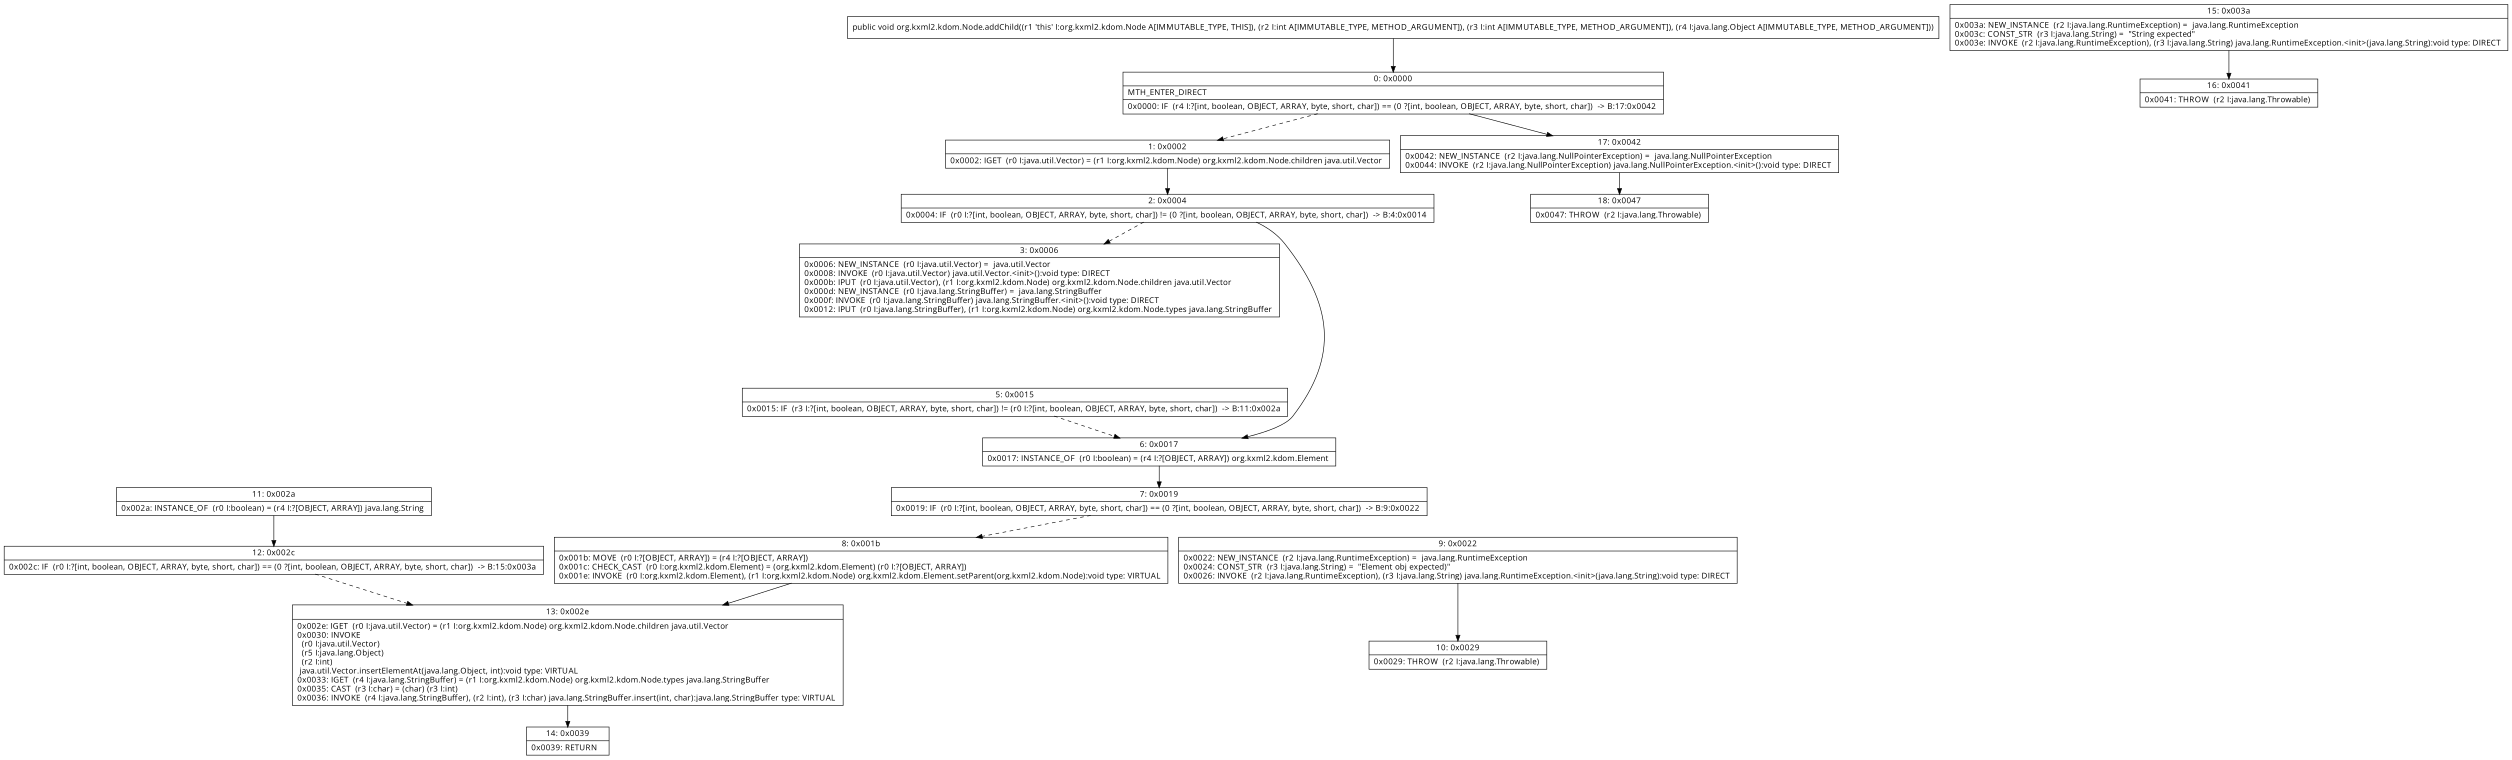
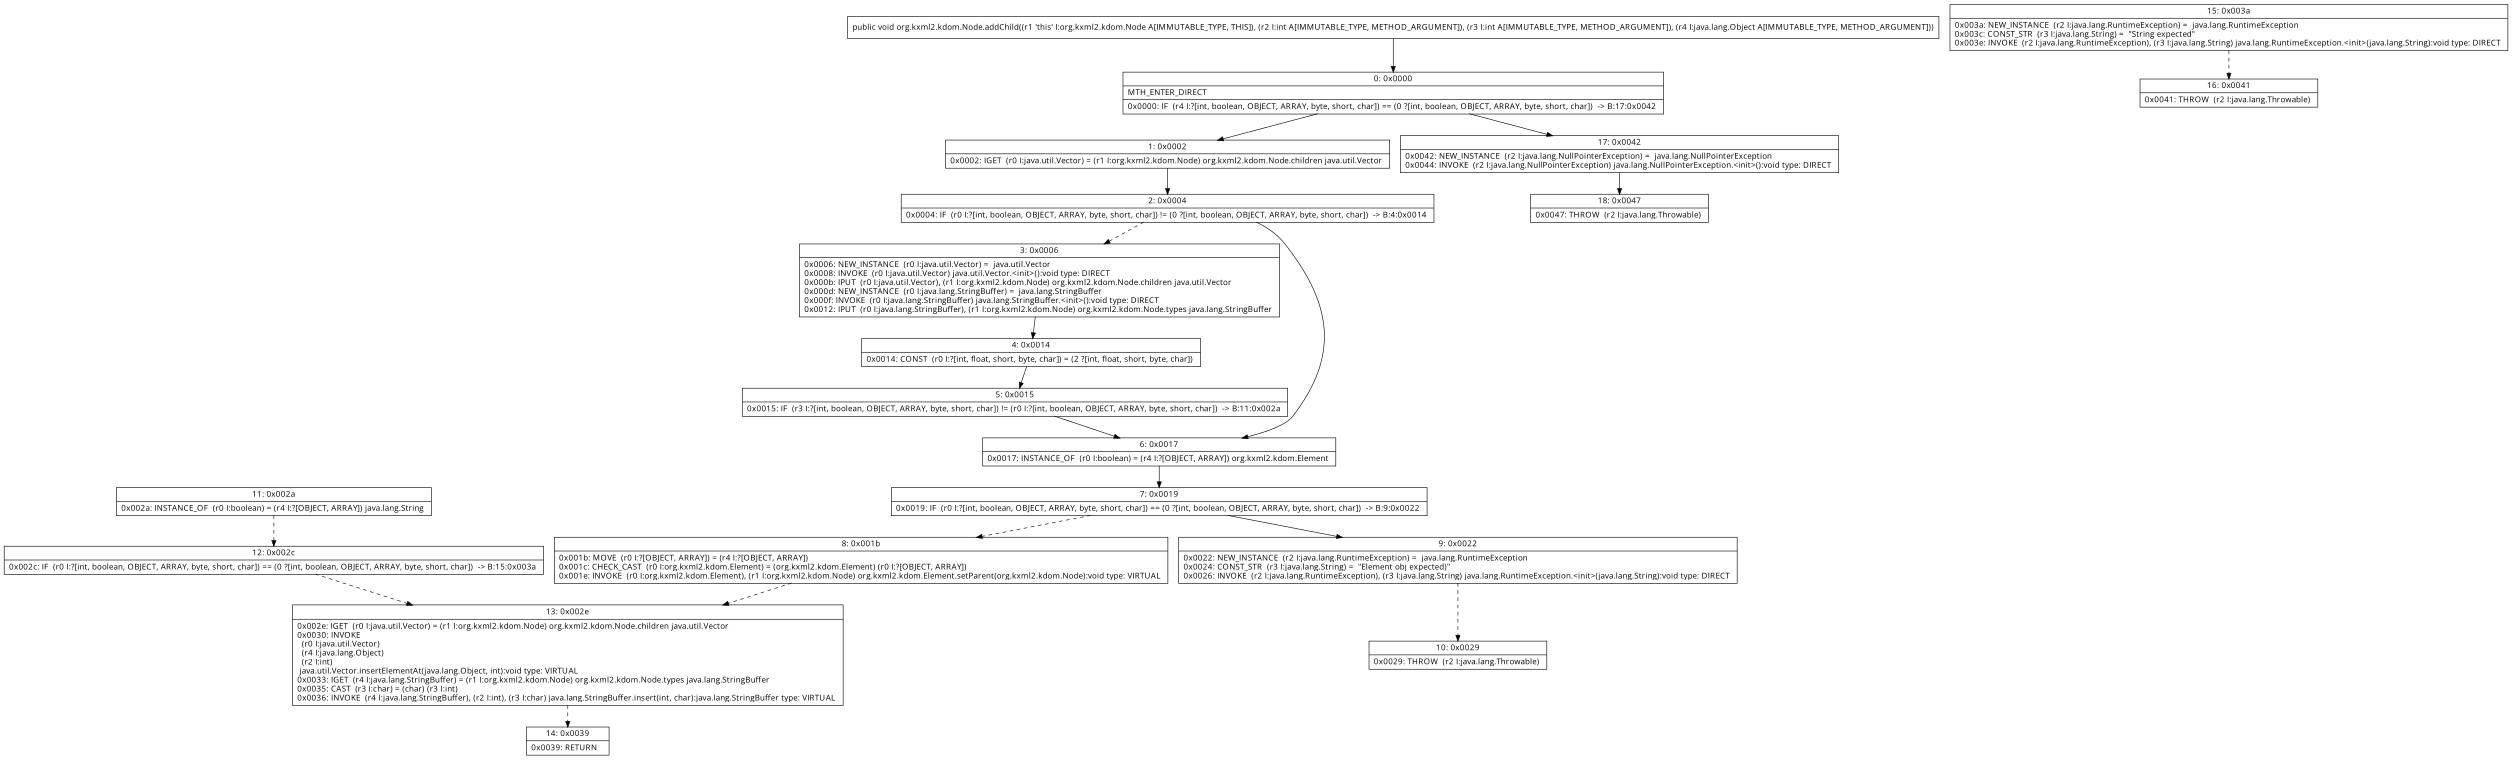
  digraph {
    fontname="Open Sans"
    node [fontname="Open Sans" shape=record]
    edge [fontname="Open Sans"]
    n1 [label="{0\:\ 0x0000|MTH_ENTER_DIRECT\l|0x0000: IF  (r4 I:?[int, boolean, OBJECT, ARRAY, byte, short, char]) == (0 ?[int, boolean, OBJECT, ARRAY, byte, short, char])  \-\> B:17:0x0042 \l}"]
    n2 [label="{1\:\ 0x0002|0x0002: IGET  (r0 I:java.util.Vector) = (r1 I:org.kxml2.kdom.Node) org.kxml2.kdom.Node.children java.util.Vector \l}"]
    n3 [label="{17\:\ 0x0042|0x0042: NEW_INSTANCE  (r2 I:java.lang.NullPointerException) =  java.lang.NullPointerException \l0x0044: INVOKE  (r2 I:java.lang.NullPointerException) java.lang.NullPointerException.\<init\>():void type: DIRECT \l}"]
    n4 [label="{2\:\ 0x0004|0x0004: IF  (r0 I:?[int, boolean, OBJECT, ARRAY, byte, short, char]) != (0 ?[int, boolean, OBJECT, ARRAY, byte, short, char])  \-\> B:4:0x0014 \l}"]
    n5 [label="{18\:\ 0x0047|0x0047: THROW  (r2 I:java.lang.Throwable) \l}"]
    n6 [label="{3\:\ 0x0006|0x0006: NEW_INSTANCE  (r0 I:java.util.Vector) =  java.util.Vector \l0x0008: INVOKE  (r0 I:java.util.Vector) java.util.Vector.\<init\>():void type: DIRECT \l0x000b: IPUT  (r0 I:java.util.Vector), (r1 I:org.kxml2.kdom.Node) org.kxml2.kdom.Node.children java.util.Vector \l0x000d: NEW_INSTANCE  (r0 I:java.lang.StringBuffer) =  java.lang.StringBuffer \l0x000f: INVOKE  (r0 I:java.lang.StringBuffer) java.lang.StringBuffer.\<init\>():void type: DIRECT \l0x0012: IPUT  (r0 I:java.lang.StringBuffer), (r1 I:org.kxml2.kdom.Node) org.kxml2.kdom.Node.types java.lang.StringBuffer \l}"]
    n7 [label="{6\:\ 0x0017|0x0017: INSTANCE_OF  (r0 I:boolean) = (r4 I:?[OBJECT, ARRAY]) org.kxml2.kdom.Element \l}"]
+   n8 [label="{4\:\ 0x0014|0x0014: CONST  (r0 I:?[int, float, short, byte, char]) = (2 ?[int, float, short, byte, char]) \l}"]
    n9 [label="{5\:\ 0x0015|0x0015: IF  (r3 I:?[int, boolean, OBJECT, ARRAY, byte, short, char]) != (r0 I:?[int, boolean, OBJECT, ARRAY, byte, short, char])  \-\> B:11:0x002a \l}"]
    n10 [label="{7\:\ 0x0019|0x0019: IF  (r0 I:?[int, boolean, OBJECT, ARRAY, byte, short, char]) == (0 ?[int, boolean, OBJECT, ARRAY, byte, short, char])  \-\> B:9:0x0022 \l}"]
    n11 [label="{11\:\ 0x002a|0x002a: INSTANCE_OF  (r0 I:boolean) = (r4 I:?[OBJECT, ARRAY]) java.lang.String \l}"]
    n12 [label="{12\:\ 0x002c|0x002c: IF  (r0 I:?[int, boolean, OBJECT, ARRAY, byte, short, char]) == (0 ?[int, boolean, OBJECT, ARRAY, byte, short, char])  \-\> B:15:0x003a \l}"]
    n13 [label="{8\:\ 0x001b|0x001b: MOVE  (r0 I:?[OBJECT, ARRAY]) = (r4 I:?[OBJECT, ARRAY]) \l0x001c: CHECK_CAST  (r0 I:org.kxml2.kdom.Element) = (org.kxml2.kdom.Element) (r0 I:?[OBJECT, ARRAY]) \l0x001e: INVOKE  (r0 I:org.kxml2.kdom.Element), (r1 I:org.kxml2.kdom.Node) org.kxml2.kdom.Element.setParent(org.kxml2.kdom.Node):void type: VIRTUAL \l}"]
    n14 [label="{9\:\ 0x0022|0x0022: NEW_INSTANCE  (r2 I:java.lang.RuntimeException) =  java.lang.RuntimeException \l0x0024: CONST_STR  (r3 I:java.lang.String) =  \"Element obj expected)\" \l0x0026: INVOKE  (r2 I:java.lang.RuntimeException), (r3 I:java.lang.String) java.lang.RuntimeException.\<init\>(java.lang.String):void type: DIRECT \l}"]
-   n15 [label="{13\:\ 0x002e|0x002e: IGET  (r0 I:java.util.Vector) = (r1 I:org.kxml2.kdom.Node) org.kxml2.kdom.Node.children java.util.Vector \l0x0030: INVOKE  \l  (r0 I:java.util.Vector)\l  (r5 I:java.lang.Object)\l  (r2 I:int)\l java.util.Vector.insertElementAt(java.lang.Object, int):void type: VIRTUAL \l0x0033: IGET  (r4 I:java.lang.StringBuffer) = (r1 I:org.kxml2.kdom.Node) org.kxml2.kdom.Node.types java.lang.StringBuffer \l0x0035: CAST  (r3 I:char) = (char) (r3 I:int) \l0x0036: INVOKE  (r4 I:java.lang.StringBuffer), (r2 I:int), (r3 I:char) java.lang.StringBuffer.insert(int, char):java.lang.StringBuffer type: VIRTUAL \l}"]
+   n15 [label="{13\:\ 0x002e|0x002e: IGET  (r0 I:java.util.Vector) = (r1 I:org.kxml2.kdom.Node) org.kxml2.kdom.Node.children java.util.Vector \l0x0030: INVOKE  \l  (r0 I:java.util.Vector)\l  (r4 I:java.lang.Object)\l  (r2 I:int)\l java.util.Vector.insertElementAt(java.lang.Object, int):void type: VIRTUAL \l0x0033: IGET  (r4 I:java.lang.StringBuffer) = (r1 I:org.kxml2.kdom.Node) org.kxml2.kdom.Node.types java.lang.StringBuffer \l0x0035: CAST  (r3 I:char) = (char) (r3 I:int) \l0x0036: INVOKE  (r4 I:java.lang.StringBuffer), (r2 I:int), (r3 I:char) java.lang.StringBuffer.insert(int, char):java.lang.StringBuffer type: VIRTUAL \l}"]
    n16 [label="{10\:\ 0x0029|0x0029: THROW  (r2 I:java.lang.Throwable) \l}"]
    n17 [label="{14\:\ 0x0039|0x0039: RETURN   \l}"]
    n18 [label="{15\:\ 0x003a|0x003a: NEW_INSTANCE  (r2 I:java.lang.RuntimeException) =  java.lang.RuntimeException \l0x003c: CONST_STR  (r3 I:java.lang.String) =  \"String expected\" \l0x003e: INVOKE  (r2 I:java.lang.RuntimeException), (r3 I:java.lang.String) java.lang.RuntimeException.\<init\>(java.lang.String):void type: DIRECT \l}"]
    n19 [label="{16\:\ 0x0041|0x0041: THROW  (r2 I:java.lang.Throwable) \l}"]
    n20 [label="{public void org.kxml2.kdom.Node.addChild((r1 'this' I:org.kxml2.kdom.Node A[IMMUTABLE_TYPE, THIS]), (r2 I:int A[IMMUTABLE_TYPE, METHOD_ARGUMENT]), (r3 I:int A[IMMUTABLE_TYPE, METHOD_ARGUMENT]), (r4 I:java.lang.Object A[IMMUTABLE_TYPE, METHOD_ARGUMENT])) }"]
-   n1 -> n2 [style=dashed]
+   n1 -> n2 [style=solid]
    n1 -> n3
    n2 -> n4
    n3 -> n5
    n4 -> n6 [style=dashed]
    n4 -> n7
+   n6 -> n8
    n7 -> n10
-   n9 -> n7 [style=dashed]
+   n8 -> n9
+   n9 -> n7 [style=solid]
    n10 -> n13 [style=dashed]
-   n11 -> n12
+   n10 -> n14
+   n11 -> n12 [style=dashed]
    n12 -> n15 [style=dashed]
-   n13 -> n15
-   n14 -> n16
-   n15 -> n17
-   n18 -> n19
+   n13 -> n15 [style=dashed]
+   n14 -> n16 [style=dashed]
+   n15 -> n17 [style=dashed]
+   n18 -> n19 [style=dashed]
    n20 -> n1
  }
